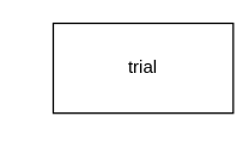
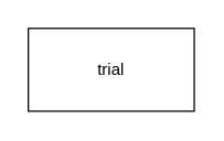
  <mxCell id="0" />
  <mxCell id="1" parent="0" />
- <mxCell id="2" value="trial" style="rounded=0;whiteSpace=wrap;html=1;" vertex="1" parent="1"><mxGeometry x="35" y="15" width="120" height="60" as="geometry" /></mxCell>
+ <mxCell id="2" value="trial" style="rounded=0;whiteSpace=wrap;html=1;" vertex="1" parent="1"><mxGeometry x="20" y="20" width="120" height="60" as="geometry" /></mxCell>
